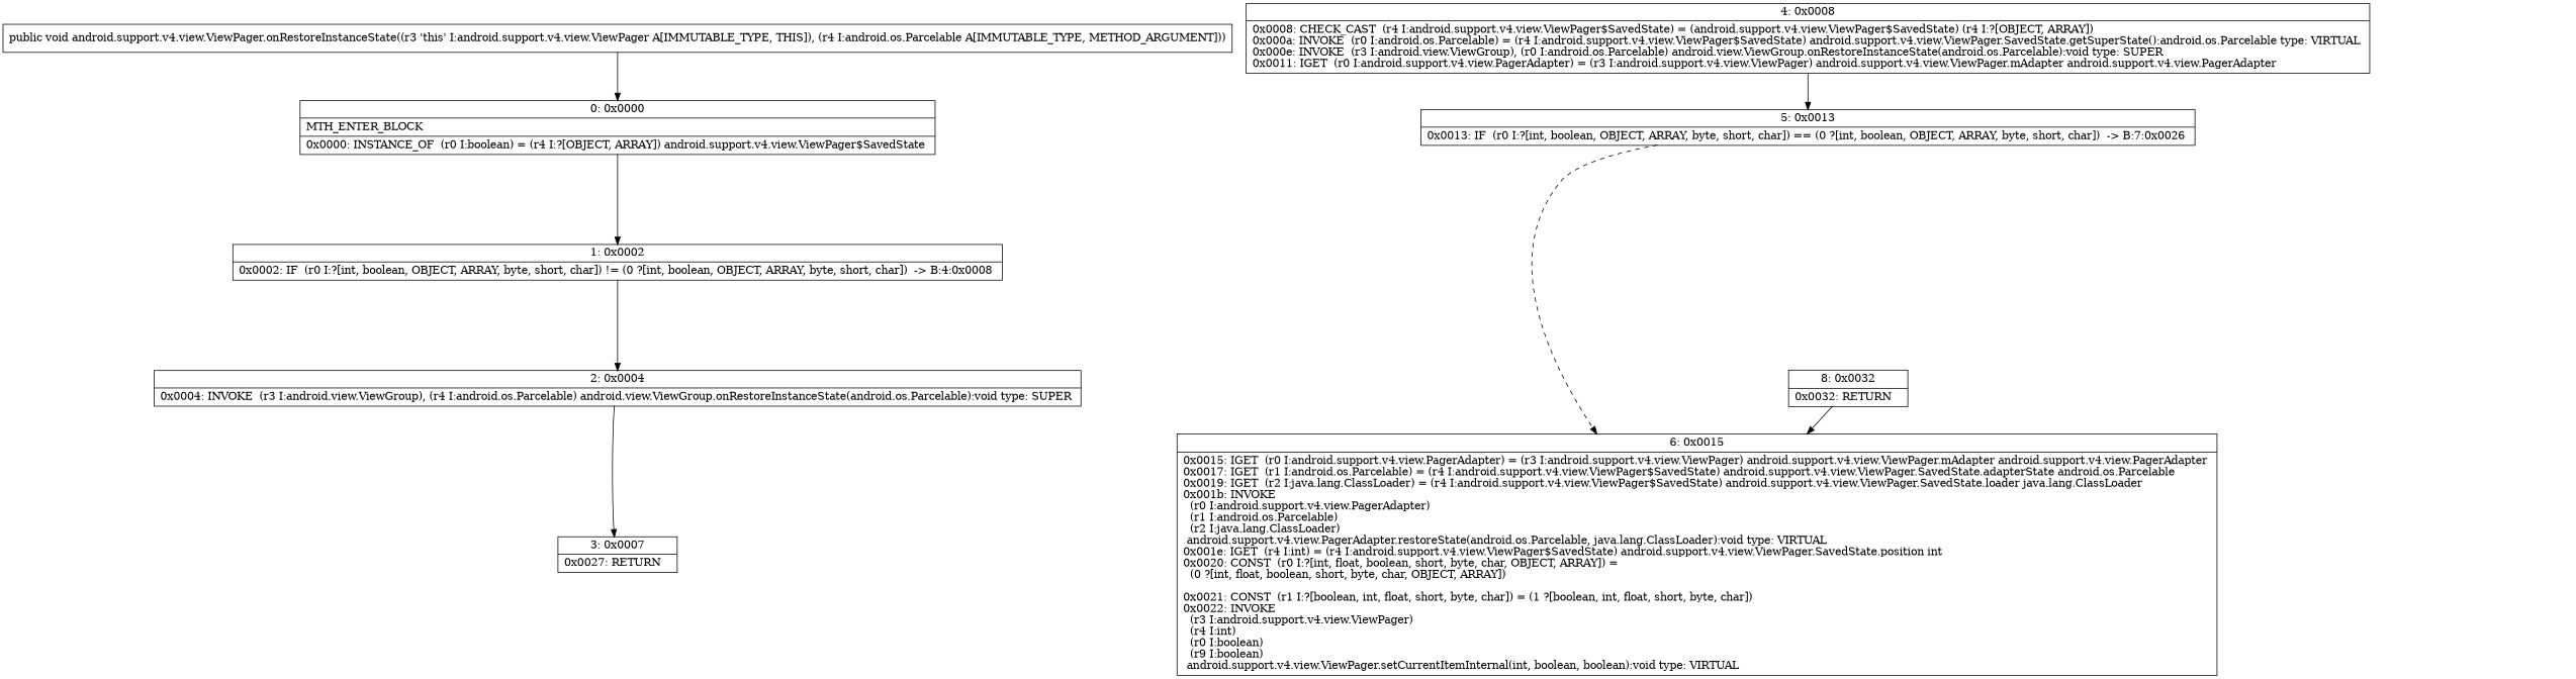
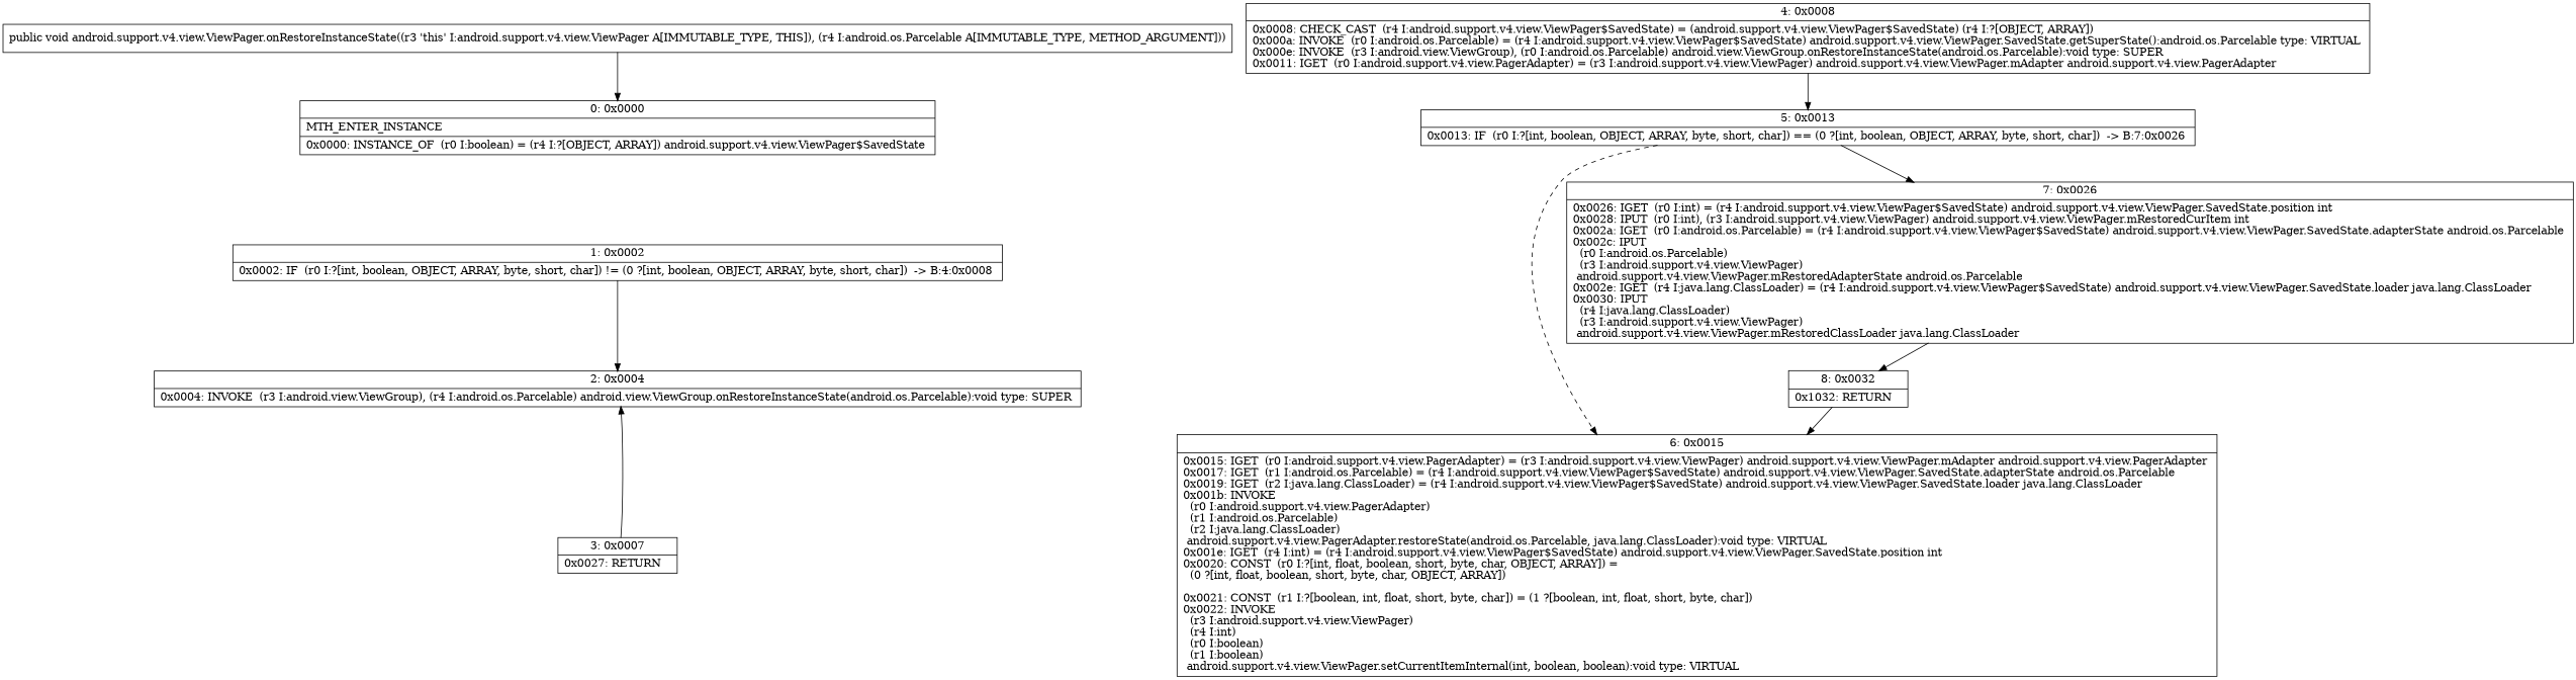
  digraph {
    node [shape=record]
-   n1 [label="{0\:\ 0x0000|MTH_ENTER_BLOCK\l|0x0000: INSTANCE_OF  (r0 I:boolean) = (r4 I:?[OBJECT, ARRAY]) android.support.v4.view.ViewPager$SavedState \l}"]
+   n1 [label="{0\:\ 0x0000|MTH_ENTER_INSTANCE\l|0x0000: INSTANCE_OF  (r0 I:boolean) = (r4 I:?[OBJECT, ARRAY]) android.support.v4.view.ViewPager$SavedState \l}"]
    n2 [label="{1\:\ 0x0002|0x0002: IF  (r0 I:?[int, boolean, OBJECT, ARRAY, byte, short, char]) != (0 ?[int, boolean, OBJECT, ARRAY, byte, short, char])  \-\> B:4:0x0008 \l}"]
    n3 [label="{2\:\ 0x0004|0x0004: INVOKE  (r3 I:android.view.ViewGroup), (r4 I:android.os.Parcelable) android.view.ViewGroup.onRestoreInstanceState(android.os.Parcelable):void type: SUPER \l}"]
    n4 [label="{3\:\ 0x0007|0x0027: RETURN   \l}"]
    n5 [label="{4\:\ 0x0008|0x0008: CHECK_CAST  (r4 I:android.support.v4.view.ViewPager$SavedState) = (android.support.v4.view.ViewPager$SavedState) (r4 I:?[OBJECT, ARRAY]) \l0x000a: INVOKE  (r0 I:android.os.Parcelable) = (r4 I:android.support.v4.view.ViewPager$SavedState) android.support.v4.view.ViewPager.SavedState.getSuperState():android.os.Parcelable type: VIRTUAL \l0x000e: INVOKE  (r3 I:android.view.ViewGroup), (r0 I:android.os.Parcelable) android.view.ViewGroup.onRestoreInstanceState(android.os.Parcelable):void type: SUPER \l0x0011: IGET  (r0 I:android.support.v4.view.PagerAdapter) = (r3 I:android.support.v4.view.ViewPager) android.support.v4.view.ViewPager.mAdapter android.support.v4.view.PagerAdapter \l}"]
    n6 [label="{5\:\ 0x0013|0x0013: IF  (r0 I:?[int, boolean, OBJECT, ARRAY, byte, short, char]) == (0 ?[int, boolean, OBJECT, ARRAY, byte, short, char])  \-\> B:7:0x0026 \l}"]
-   n7 [label="{6\:\ 0x0015|0x0015: IGET  (r0 I:android.support.v4.view.PagerAdapter) = (r3 I:android.support.v4.view.ViewPager) android.support.v4.view.ViewPager.mAdapter android.support.v4.view.PagerAdapter \l0x0017: IGET  (r1 I:android.os.Parcelable) = (r4 I:android.support.v4.view.ViewPager$SavedState) android.support.v4.view.ViewPager.SavedState.adapterState android.os.Parcelable \l0x0019: IGET  (r2 I:java.lang.ClassLoader) = (r4 I:android.support.v4.view.ViewPager$SavedState) android.support.v4.view.ViewPager.SavedState.loader java.lang.ClassLoader \l0x001b: INVOKE  \l  (r0 I:android.support.v4.view.PagerAdapter)\l  (r1 I:android.os.Parcelable)\l  (r2 I:java.lang.ClassLoader)\l android.support.v4.view.PagerAdapter.restoreState(android.os.Parcelable, java.lang.ClassLoader):void type: VIRTUAL \l0x001e: IGET  (r4 I:int) = (r4 I:android.support.v4.view.ViewPager$SavedState) android.support.v4.view.ViewPager.SavedState.position int \l0x0020: CONST  (r0 I:?[int, float, boolean, short, byte, char, OBJECT, ARRAY]) = \l  (0 ?[int, float, boolean, short, byte, char, OBJECT, ARRAY])\l \l0x0021: CONST  (r1 I:?[boolean, int, float, short, byte, char]) = (1 ?[boolean, int, float, short, byte, char]) \l0x0022: INVOKE  \l  (r3 I:android.support.v4.view.ViewPager)\l  (r4 I:int)\l  (r0 I:boolean)\l  (r9 I:boolean)\l android.support.v4.view.ViewPager.setCurrentItemInternal(int, boolean, boolean):void type: VIRTUAL \l}"]
-   n9 [label="{8\:\ 0x0032|0x0032: RETURN   \l}"]
+   n7 [label="{6\:\ 0x0015|0x0015: IGET  (r0 I:android.support.v4.view.PagerAdapter) = (r3 I:android.support.v4.view.ViewPager) android.support.v4.view.ViewPager.mAdapter android.support.v4.view.PagerAdapter \l0x0017: IGET  (r1 I:android.os.Parcelable) = (r4 I:android.support.v4.view.ViewPager$SavedState) android.support.v4.view.ViewPager.SavedState.adapterState android.os.Parcelable \l0x0019: IGET  (r2 I:java.lang.ClassLoader) = (r4 I:android.support.v4.view.ViewPager$SavedState) android.support.v4.view.ViewPager.SavedState.loader java.lang.ClassLoader \l0x001b: INVOKE  \l  (r0 I:android.support.v4.view.PagerAdapter)\l  (r1 I:android.os.Parcelable)\l  (r2 I:java.lang.ClassLoader)\l android.support.v4.view.PagerAdapter.restoreState(android.os.Parcelable, java.lang.ClassLoader):void type: VIRTUAL \l0x001e: IGET  (r4 I:int) = (r4 I:android.support.v4.view.ViewPager$SavedState) android.support.v4.view.ViewPager.SavedState.position int \l0x0020: CONST  (r0 I:?[int, float, boolean, short, byte, char, OBJECT, ARRAY]) = \l  (0 ?[int, float, boolean, short, byte, char, OBJECT, ARRAY])\l \l0x0021: CONST  (r1 I:?[boolean, int, float, short, byte, char]) = (1 ?[boolean, int, float, short, byte, char]) \l0x0022: INVOKE  \l  (r3 I:android.support.v4.view.ViewPager)\l  (r4 I:int)\l  (r0 I:boolean)\l  (r1 I:boolean)\l android.support.v4.view.ViewPager.setCurrentItemInternal(int, boolean, boolean):void type: VIRTUAL \l}"]
+   n8 [label="{7\:\ 0x0026|0x0026: IGET  (r0 I:int) = (r4 I:android.support.v4.view.ViewPager$SavedState) android.support.v4.view.ViewPager.SavedState.position int \l0x0028: IPUT  (r0 I:int), (r3 I:android.support.v4.view.ViewPager) android.support.v4.view.ViewPager.mRestoredCurItem int \l0x002a: IGET  (r0 I:android.os.Parcelable) = (r4 I:android.support.v4.view.ViewPager$SavedState) android.support.v4.view.ViewPager.SavedState.adapterState android.os.Parcelable \l0x002c: IPUT  \l  (r0 I:android.os.Parcelable)\l  (r3 I:android.support.v4.view.ViewPager)\l android.support.v4.view.ViewPager.mRestoredAdapterState android.os.Parcelable \l0x002e: IGET  (r4 I:java.lang.ClassLoader) = (r4 I:android.support.v4.view.ViewPager$SavedState) android.support.v4.view.ViewPager.SavedState.loader java.lang.ClassLoader \l0x0030: IPUT  \l  (r4 I:java.lang.ClassLoader)\l  (r3 I:android.support.v4.view.ViewPager)\l android.support.v4.view.ViewPager.mRestoredClassLoader java.lang.ClassLoader \l}"]
+   n9 [label="{8\:\ 0x0032|0x1032: RETURN   \l}"]
    n10 [label="{public void android.support.v4.view.ViewPager.onRestoreInstanceState((r3 'this' I:android.support.v4.view.ViewPager A[IMMUTABLE_TYPE, THIS]), (r4 I:android.os.Parcelable A[IMMUTABLE_TYPE, METHOD_ARGUMENT])) }"]
-   n1 -> n2
    n2 -> n3 [style=solid]
-   n3 -> n4
+   n4 -> n3
    n5 -> n6
    n6 -> n7 [style=dashed]
+   n6 -> n8
+   n8 -> n9
    n9 -> n7
    n10 -> n1
  }
